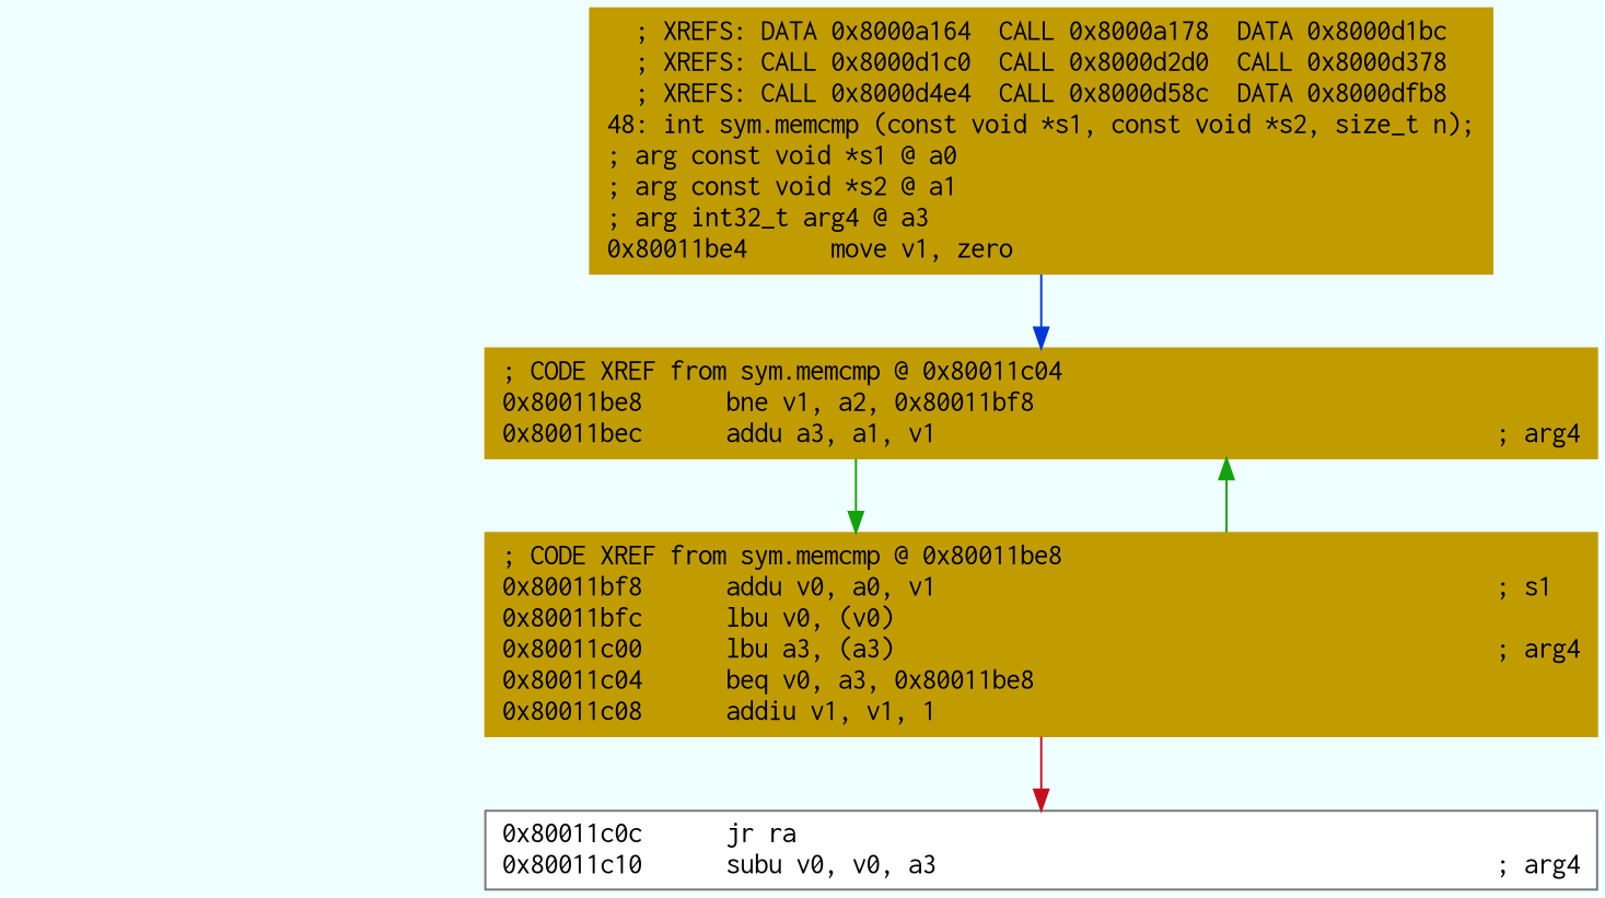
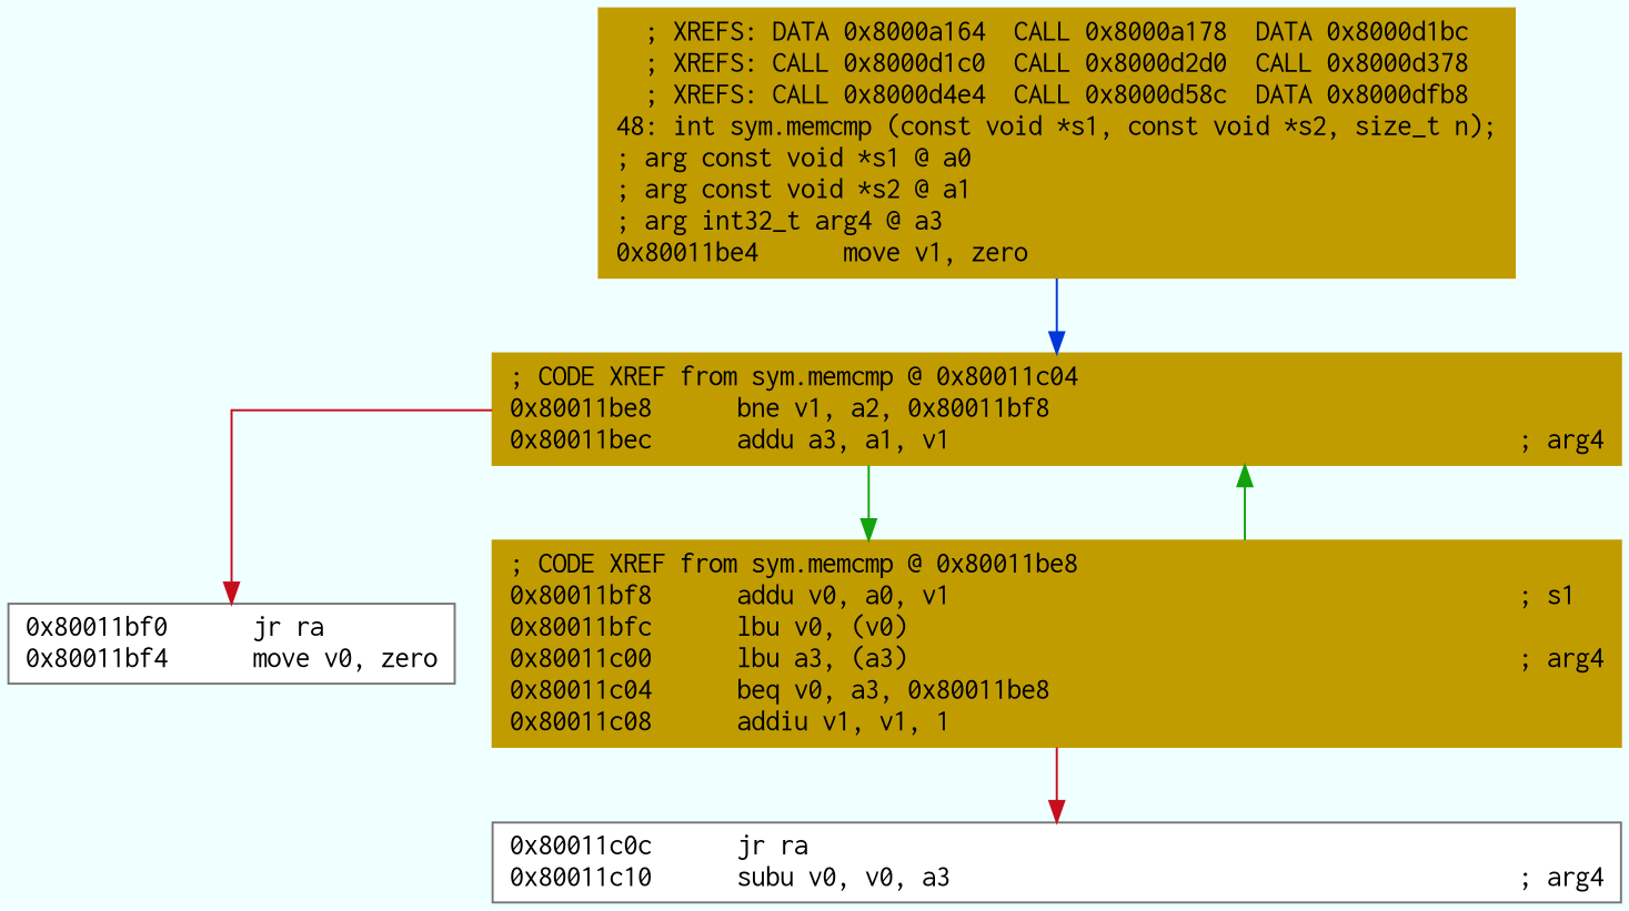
  digraph {
    bgcolor=azure
    fontname=Courier
    fontsize=8
    splines=ortho
    node [color="#c19c00" fillcolor="#c19c00" fontname=Courier shape=box style=filled]
    edge [arrowhead=normal color="#c50f1f"]
    n1 [label="  ; XREFS: DATA 0x8000a164  CALL 0x8000a178  DATA 0x8000d1bc  \l  ; XREFS: CALL 0x8000d1c0  CALL 0x8000d2d0  CALL 0x8000d378  \l  ; XREFS: CALL 0x8000d4e4  CALL 0x8000d58c  DATA 0x8000dfb8  \l48: int sym.memcmp (const void *s1, const void *s2, size_t n);\l; arg const void *s1 @ a0\l; arg const void *s2 @ a1\l; arg int32_t arg4 @ a3\l0x80011be4      move v1, zero\l"]
    n2 [label="; CODE XREF from sym.memcmp @ 0x80011c04\l0x80011be8      bne v1, a2, 0x80011bf8\l0x80011bec      addu a3, a1, v1                                        ; arg4\l"]
+   n3 [color="#767676" fillcolor=white label="0x80011bf0      jr ra\l0x80011bf4      move v0, zero\l"]
    n4 [label="; CODE XREF from sym.memcmp @ 0x80011be8\l0x80011bf8      addu v0, a0, v1                                        ; s1\l0x80011bfc      lbu v0, (v0)\l0x80011c00      lbu a3, (a3)                                           ; arg4\l0x80011c04      beq v0, a3, 0x80011be8\l0x80011c08      addiu v1, v1, 1\l"]
    n5 [color="#767676" fillcolor=white label="0x80011c0c      jr ra\l0x80011c10      subu v0, v0, a3                                        ; arg4\l"]
    n1 -> n2 [color="#0037da"]
+   n2 -> n3
    n2 -> n4 [color="#13a10e"]
    n4 -> n2 [color="#13a10e"]
    n4 -> n5
  }
